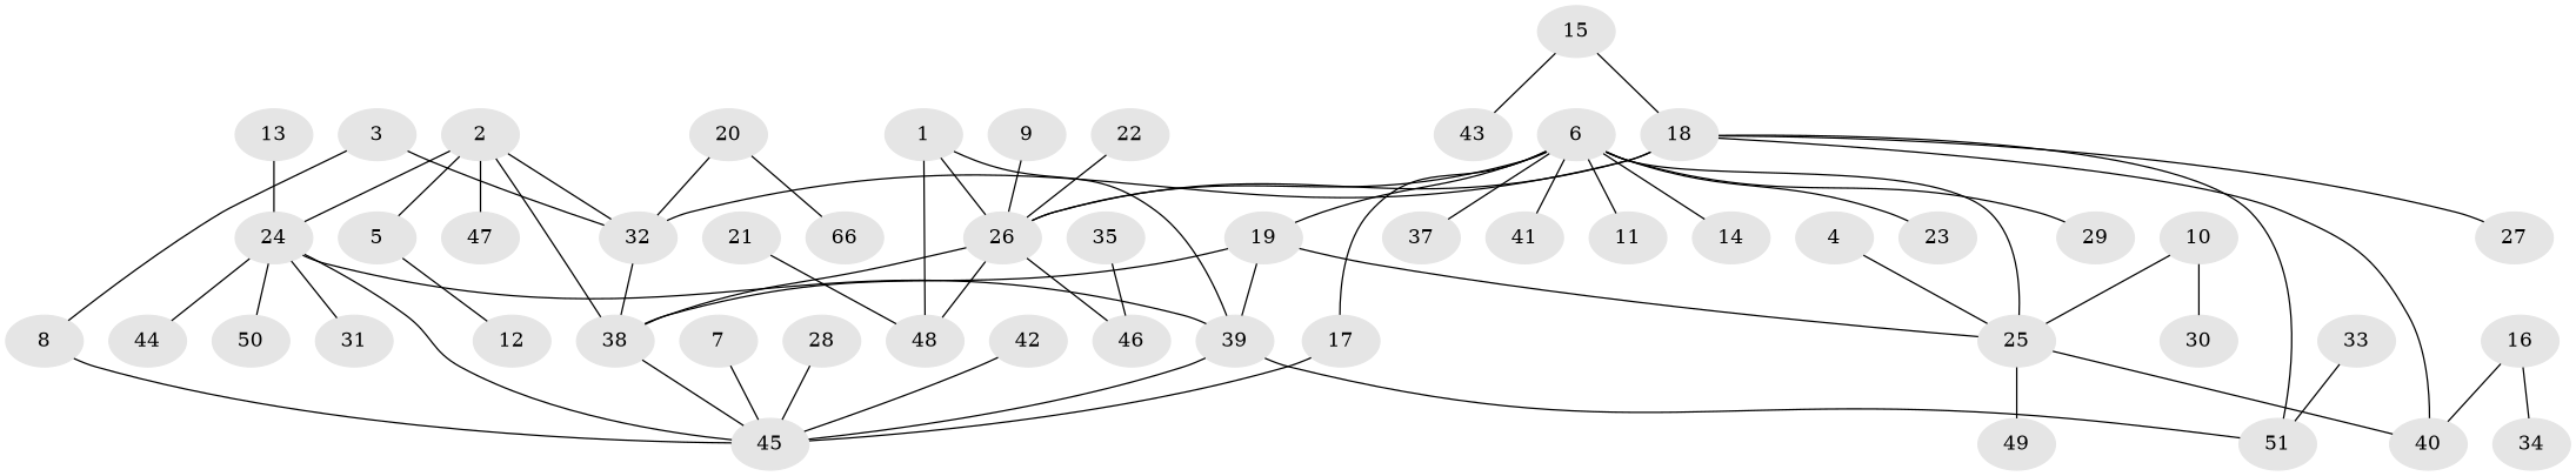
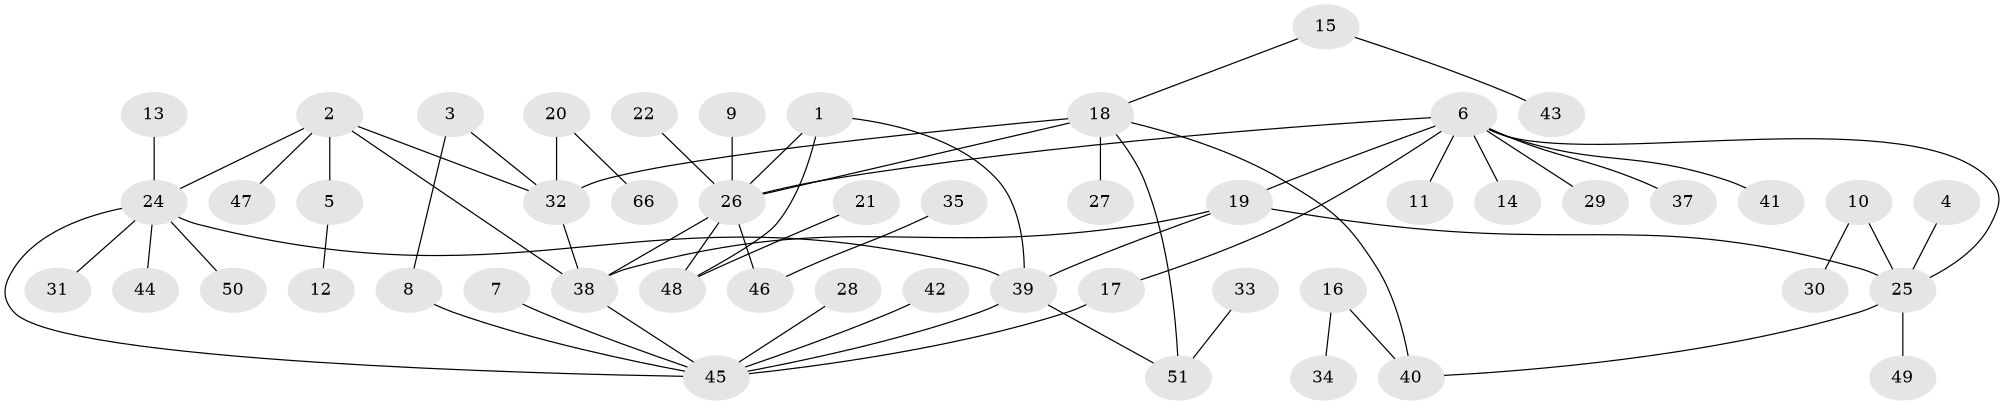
  graph {
    node [color=gray90 style=filled]
    edge [weight=1.0]
    1
    26
    39
    48
    38
    46
    45
    51
    2
    5
    24
    32
    47
    12
    31
    44
    50
    3
    8
    4
    25
    40
    49
    6
    11
    14
    17
    19
-   23
    29
    37
    41
    7
    9
    10
    30
    13
    15
    18
    43
    27
    16
    34
    20
    n45 [label=66]
    21
    22
    28
    33
    35
    42
    1 -- 26
    1 -- 39
    1 -- 48
    26 -- 48
    26 -- 38
    26 -- 46
    39 -- 45
    39 -- 51
    38 -- 45
    2 -- 38
    2 -- 5
    2 -- 24
    2 -- 32
    2 -- 47
    5 -- 12
    24 -- 39
    24 -- 45
    24 -- 31
    24 -- 44
    24 -- 50
    32 -- 38
    3 -- 32
    3 -- 8
    8 -- 45
    4 -- 25
    25 -- 40
    25 -- 49
    6 -- 26
    6 -- 25
    6 -- 11
    6 -- 14
    6 -- 17
    6 -- 19
-   6 -- 23
    6 -- 29
    6 -- 37
    6 -- 41
    17 -- 45
    19 -- 39
    19 -- 38
    19 -- 25
    7 -- 45
    9 -- 26
    10 -- 25
    10 -- 30
    13 -- 24
    15 -- 18
    15 -- 43
    18 -- 26
    18 -- 51
    18 -- 32 [weight=2.0]
    18 -- 40
    18 -- 27
    16 -- 40
    16 -- 34
    20 -- 32
    20 -- n45
    21 -- 48
    22 -- 26
    28 -- 45
    33 -- 51
    35 -- 46
    42 -- 45
  }
